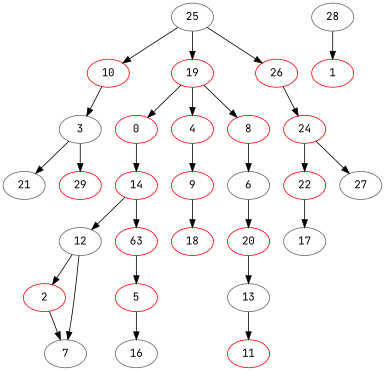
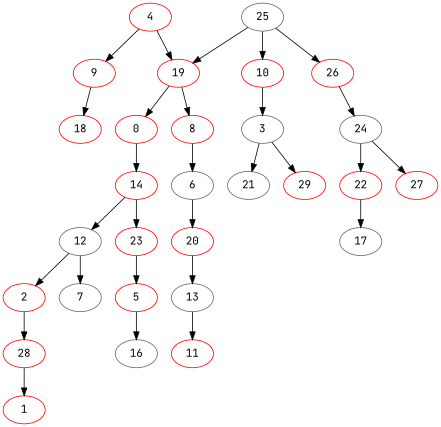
  strict digraph {
    fontname="JetBrains Mono"
    node [color=red fontname="JetBrains Mono"]
    edge [fontname="JetBrains Mono"]
    0
    14
    12 [color=gray40]
-   23 [label=63]
+   23
    2
    7 [color=gray40]
    5
-   28 [color=gray40]
+   28
    1
    3 [color=gray40]
    21 [color=gray40]
    29
    4
    9
    18
    16 [color=gray40]
    6 [color=gray40]
    20
    13 [color=gray40]
    11
    8
    10
    25 [color=gray40]
    19
    26
-   24
+   24 [color=gray40]
    17 [color=gray40]
    22
-   27 [color=gray40]
+   27
    0 -> 14
    14 -> 12
    14 -> 23
    12 -> 2
    12 -> 7
    23 -> 5
-   2 -> 7
+   2 -> 28
    5 -> 16
    28 -> 1
    3 -> 21
    3 -> 29
    4 -> 9
    9 -> 18
    6 -> 20
    20 -> 13
    13 -> 11
    8 -> 6
    10 -> 3
    25 -> 10
    25 -> 19
    25 -> 26
    19 -> 0
-   19 -> 4
+   4 -> 19
    19 -> 8
    26 -> 24
    24 -> 22
    24 -> 27
    22 -> 17
  }
